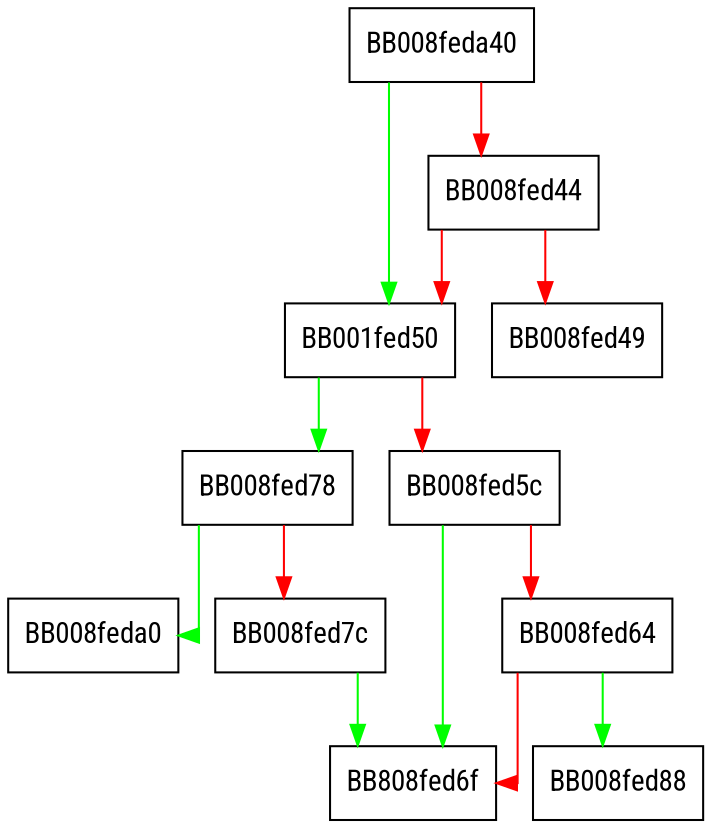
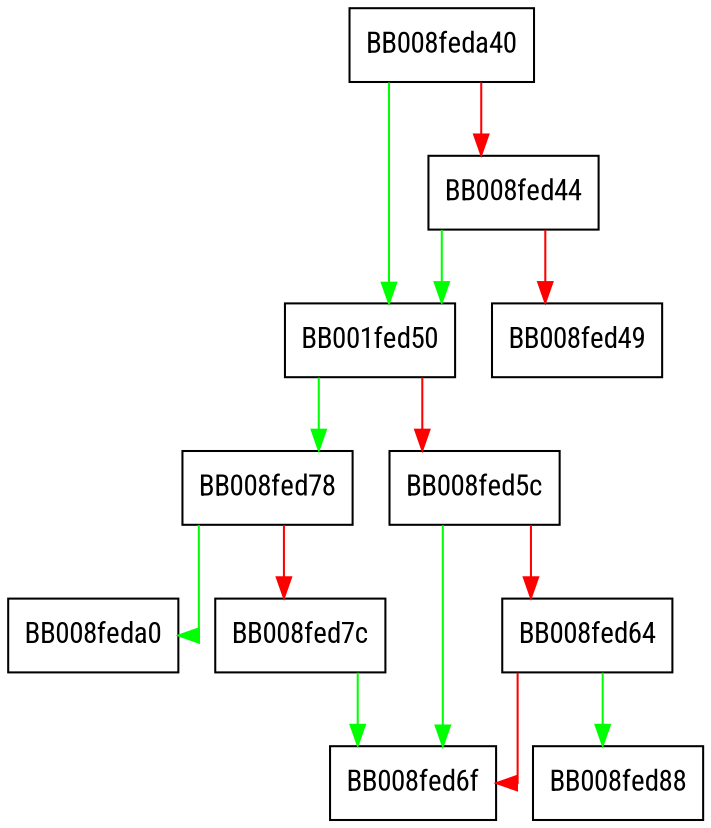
  digraph {
    fontname="Roboto Condensed"
    splines=ortho
    node [fontname="Roboto Condensed" shape=box]
    edge [color=green fontname="Roboto Condensed"]
    n1 [label=BB008feda40]
    n2 [label=BB001fed50]
    BB008fed44
    BB008fed78
    BB008fed5c
    BB008fed49
    BB008feda0
    BB008fed7c
-   BB008fed6f [label=BB808fed6f]
+   BB008fed6f
    BB008fed64
    BB008fed88
    n1 -> n2
    n1 -> BB008fed44 [color=red]
    n2 -> BB008fed78
    n2 -> BB008fed5c [color=red]
-   BB008fed44 -> n2 [color=red]
+   BB008fed44 -> n2
    BB008fed44 -> BB008fed49 [color=red]
    BB008fed78 -> BB008feda0
    BB008fed78 -> BB008fed7c [color=red]
    BB008fed5c -> BB008fed6f
    BB008fed5c -> BB008fed64 [color=red]
    BB008fed7c -> BB008fed6f
    BB008fed64 -> BB008fed6f [color=red]
    BB008fed64 -> BB008fed88
  }
